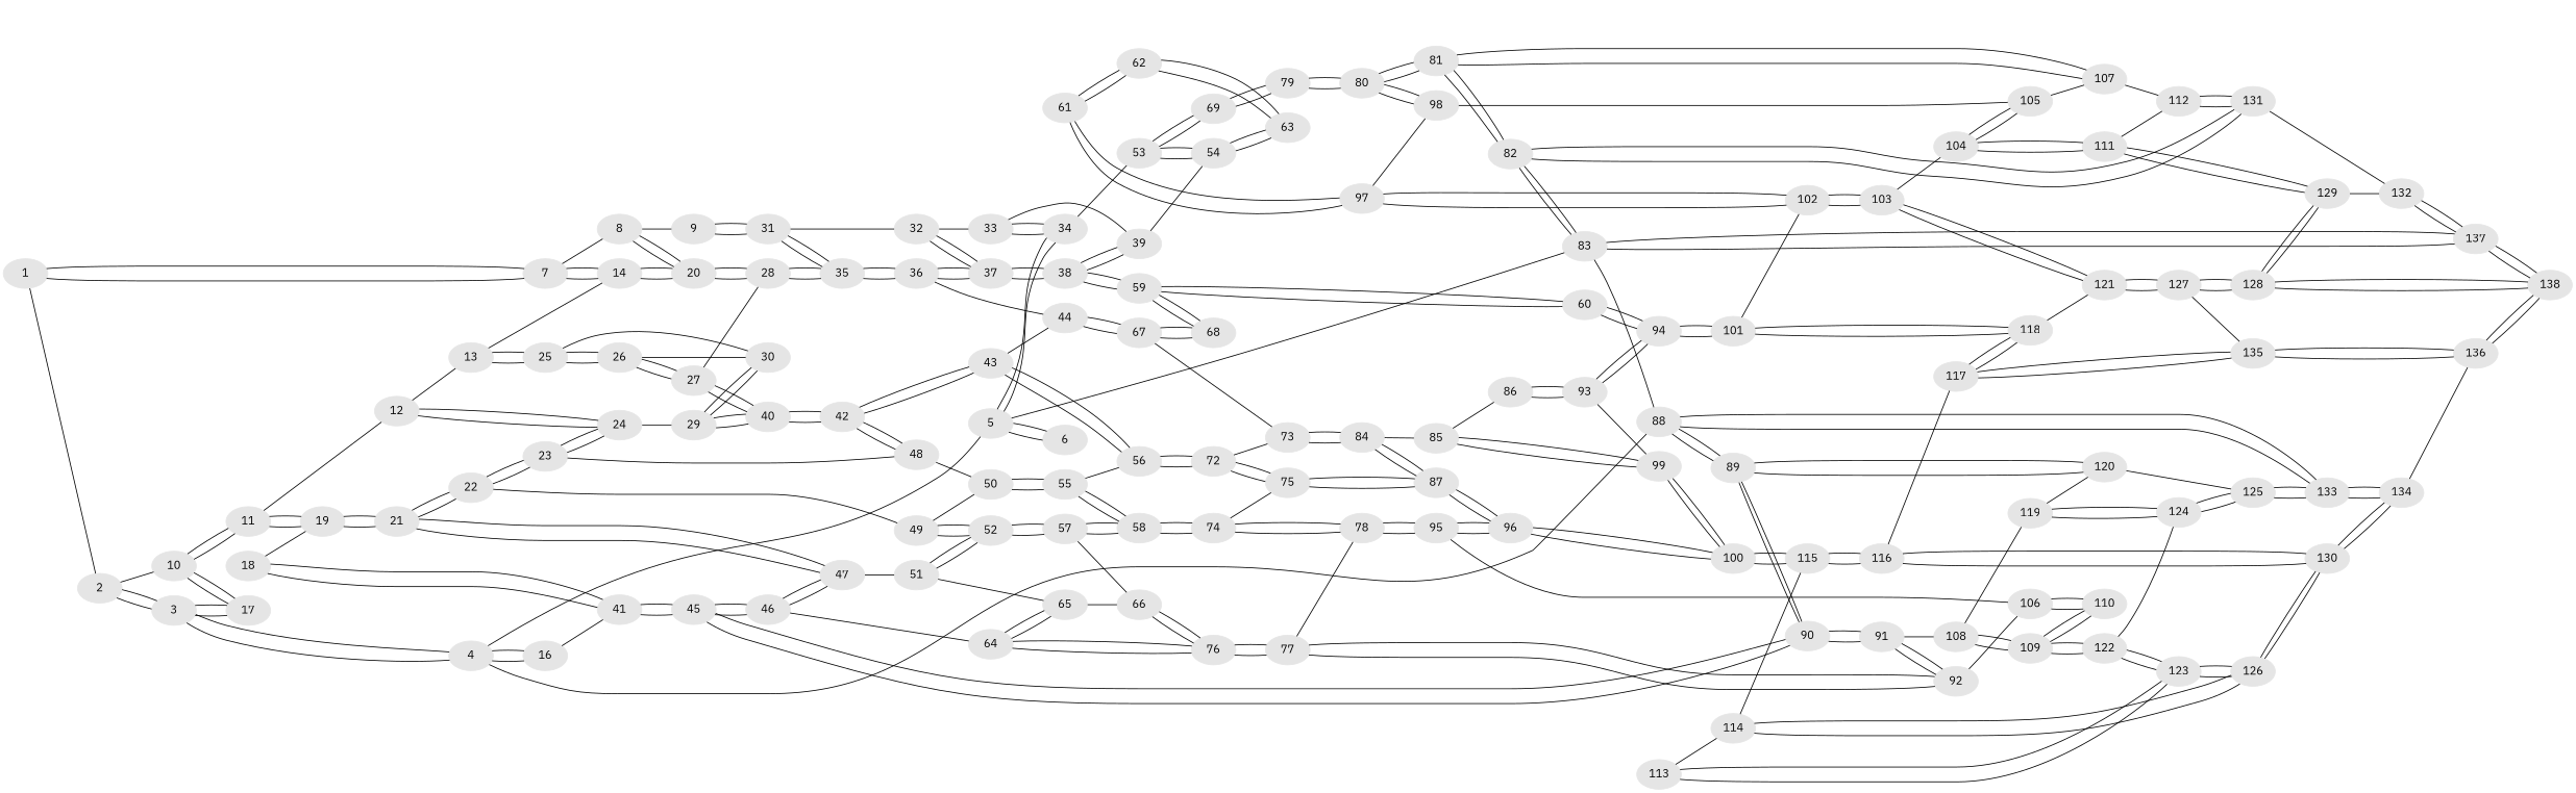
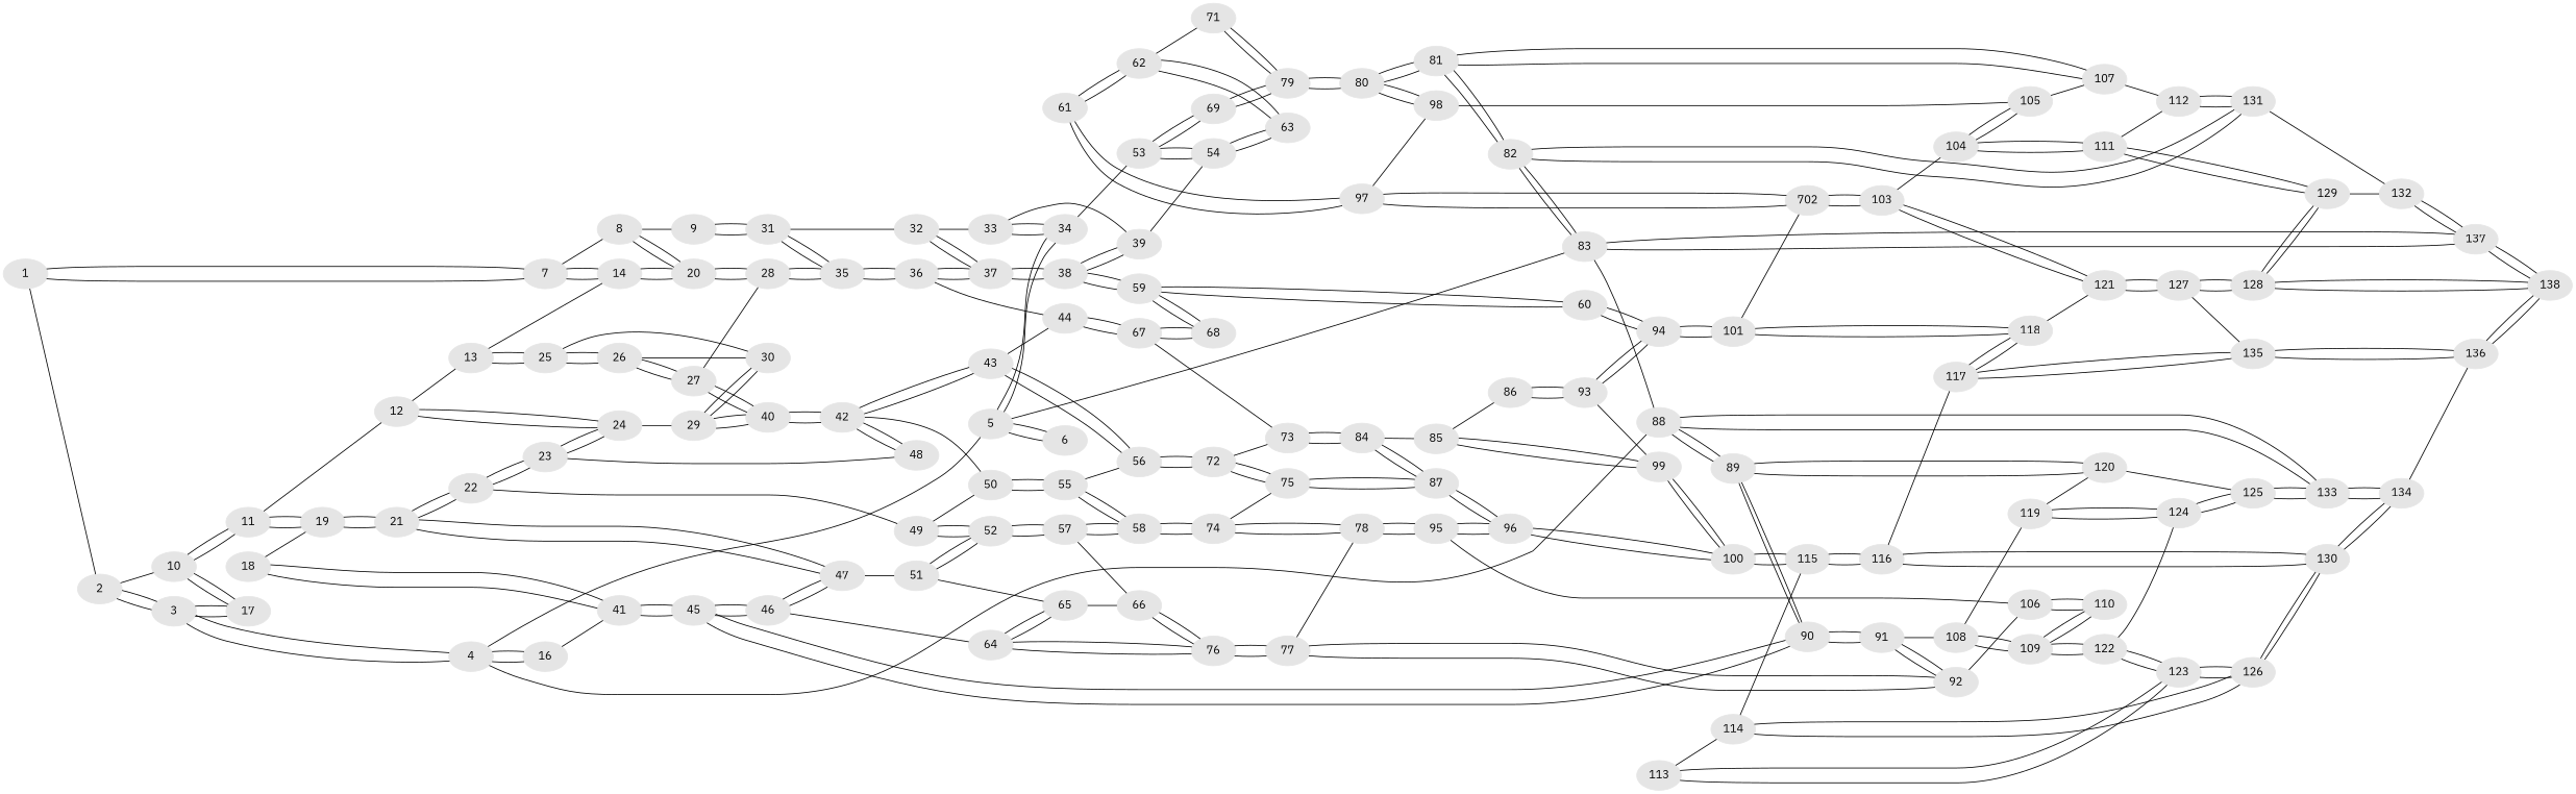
  graph {
    fontname="IBM Plex Sans"
    rankdir=LR
    node [color=gray90 fontname="IBM Plex Sans" style=filled]
    edge [fontname="IBM Plex Sans"]
    1
    2
    7
    3
    10
    8
    14
    4
    17
    11
    5
    16
    88
    6
    34
    83
    41
    89
    133
    53
    137
    9
    31
    20
    28
    35
    32
    12
    19
    13
    24
    21
    25
    29
    26
    30
    18
    45
    22
    47
    23
    49
    51
    48
    50
    52
    40
    27
    42
    36
    33
    37
    39
    38
    54
    69
    44
    67
    59
    60
    68
    63
    43
    46
    90
    56
    72
    73
    64
    91
    65
    76
    55
    57
    58
    66
    79
    74
    75
    78
    94
    61
    62
    97
    101
+   71
    98
-   102
+   102 [label=702]
    77
    84
    86
    93
    80
    87
    85
    95
    96
    92
    106
    81
    82
    107
    105
    131
    112
    132
    138
    99
    100
    120
    134
    125
    108
    109
    119
    110
    118
    115
    103
    116
    121
    104
    111
    127
    129
    122
    124
    123
    113
    114
    126
    130
    117
    135
    136
    128
    1 -- 2
    1 -- 7
    1 -- 7
    2 -- 3
    2 -- 3
    2 -- 10
    7 -- 8
    7 -- 14
    7 -- 14
    3 -- 4
    3 -- 4
    3 -- 17
    3 -- 17
    10 -- 17
    10 -- 17
    10 -- 11
    10 -- 11
    8 -- 9
    8 -- 20
    8 -- 20
    14 -- 20
    14 -- 20
    4 -- 5
    4 -- 16
    4 -- 16
    4 -- 88
    11 -- 12
    11 -- 19
    11 -- 19
    5 -- 6
    5 -- 6
    5 -- 34
    5 -- 34
    5 -- 83
    16 -- 41
    88 -- 89
    88 -- 89
    88 -- 133
    88 -- 133
    34 -- 53
    83 -- 88
    83 -- 137
    83 -- 137
    41 -- 45
    41 -- 45
    89 -- 90
    89 -- 90
    89 -- 120
    89 -- 120
    133 -- 134
    133 -- 134
    53 -- 54
    53 -- 54
    53 -- 69
    53 -- 69
    137 -- 138
    137 -- 138
    9 -- 31
    9 -- 31
    31 -- 35
    31 -- 35
    31 -- 32
    20 -- 28
    20 -- 28
    28 -- 35
    28 -- 35
    35 -- 36
    35 -- 36
    32 -- 33
    32 -- 37
    32 -- 37
    12 -- 13
    12 -- 24
    12 -- 24
    19 -- 21
    19 -- 21
    13 -- 14
    13 -- 25
    13 -- 25
    24 -- 29
    21 -- 22
    21 -- 22
    21 -- 47
    21 -- 47
    25 -- 26
    25 -- 26
    25 -- 30
    29 -- 30
    29 -- 30
    29 -- 40
    29 -- 40
    26 -- 30
    26 -- 27
    26 -- 27
    18 -- 41
    18 -- 41
    18 -- 19
    45 -- 46
    45 -- 46
    45 -- 90
    45 -- 90
    22 -- 23
    22 -- 23
    22 -- 49
    47 -- 51
    23 -- 24
    23 -- 24
    23 -- 48
    49 -- 50
    49 -- 52
    49 -- 52
    51 -- 52
    51 -- 52
    51 -- 65
-   48 -- 50
+   42 -- 50
    50 -- 55
    50 -- 55
    52 -- 57
    52 -- 57
    40 -- 42
    40 -- 42
    27 -- 28
    27 -- 40
    27 -- 40
    42 -- 48
    42 -- 48
    42 -- 43
    42 -- 43
    36 -- 37
    36 -- 37
    36 -- 44
    33 -- 34
    33 -- 34
    33 -- 39
    37 -- 38
    37 -- 38
    39 -- 54
    38 -- 39
    38 -- 39
    38 -- 59
    38 -- 59
    54 -- 63
    54 -- 63
    69 -- 79
    69 -- 79
    44 -- 67
    44 -- 67
    67 -- 68
    67 -- 68
    67 -- 73
    59 -- 60
    59 -- 60
    59 -- 68
    59 -- 68
    60 -- 94
    60 -- 94
    43 -- 44
    43 -- 56
    43 -- 56
    46 -- 47
    46 -- 47
    46 -- 64
    90 -- 91
    90 -- 91
    56 -- 72
    56 -- 72
    72 -- 73
    72 -- 75
    72 -- 75
    73 -- 84
    73 -- 84
    64 -- 65
    64 -- 65
    64 -- 76
    64 -- 76
    91 -- 92
    91 -- 92
    91 -- 108
    65 -- 66
    76 -- 77
    76 -- 77
    55 -- 56
    55 -- 58
    55 -- 58
    57 -- 58
    57 -- 58
    57 -- 66
    58 -- 74
    58 -- 74
    66 -- 76
    66 -- 76
    79 -- 80
    79 -- 80
    74 -- 75
    74 -- 78
    74 -- 78
    75 -- 87
    75 -- 87
    78 -- 95
    78 -- 95
    94 -- 101
    94 -- 101
    61 -- 62
    61 -- 62
    61 -- 97
    61 -- 97
    62 -- 63
    62 -- 63
+   62 -- 71
    97 -- 98
    97 -- 102
    97 -- 102
    101 -- 102
    101 -- 118
    101 -- 118
+   71 -- 79
+   71 -- 79
    98 -- 105
    102 -- 103
    102 -- 103
    77 -- 78
    77 -- 92
    77 -- 92
    84 -- 87
    84 -- 87
    84 -- 85
    86 -- 93
    86 -- 93
    93 -- 94
    93 -- 94
    93 -- 99
    80 -- 98
    80 -- 98
    80 -- 81
    80 -- 81
    87 -- 96
    87 -- 96
    85 -- 86
    85 -- 99
    85 -- 99
    95 -- 96
    95 -- 96
    95 -- 106
    96 -- 100
    96 -- 100
    92 -- 106
    106 -- 110
    106 -- 110
    81 -- 82
    81 -- 82
    81 -- 107
    81 -- 107
    82 -- 83
    82 -- 83
    82 -- 131
    82 -- 131
    107 -- 112
    105 -- 107
    131 -- 132
    112 -- 131
    112 -- 131
    132 -- 137
    132 -- 137
    99 -- 100
    99 -- 100
    100 -- 115
    100 -- 115
    120 -- 125
    134 -- 136
    125 -- 133
    125 -- 133
    108 -- 109
    108 -- 109
    108 -- 119
    109 -- 110
    109 -- 110
    109 -- 122
    109 -- 122
    119 -- 120
    119 -- 124
    119 -- 124
    118 -- 121
    115 -- 116
    115 -- 116
    103 -- 121
    103 -- 121
    103 -- 104
    116 -- 130
    116 -- 130
    116 -- 117
    121 -- 127
    121 -- 127
    104 -- 105
    104 -- 105
    104 -- 111
    104 -- 111
    111 -- 112
    111 -- 129
    111 -- 129
    127 -- 135
    127 -- 128
    127 -- 128
    129 -- 132
    122 -- 124
    122 -- 123
    122 -- 123
    124 -- 125
    124 -- 125
    123 -- 126
    123 -- 126
    113 -- 123
    113 -- 123
    113 -- 114
    114 -- 115
    114 -- 126
    114 -- 126
    126 -- 130
    126 -- 130
    130 -- 134
    130 -- 134
    117 -- 118
    117 -- 118
    117 -- 135
    117 -- 135
    135 -- 136
    135 -- 136
    136 -- 138
    136 -- 138
    128 -- 138
    128 -- 138
    128 -- 129
    128 -- 129
  }
